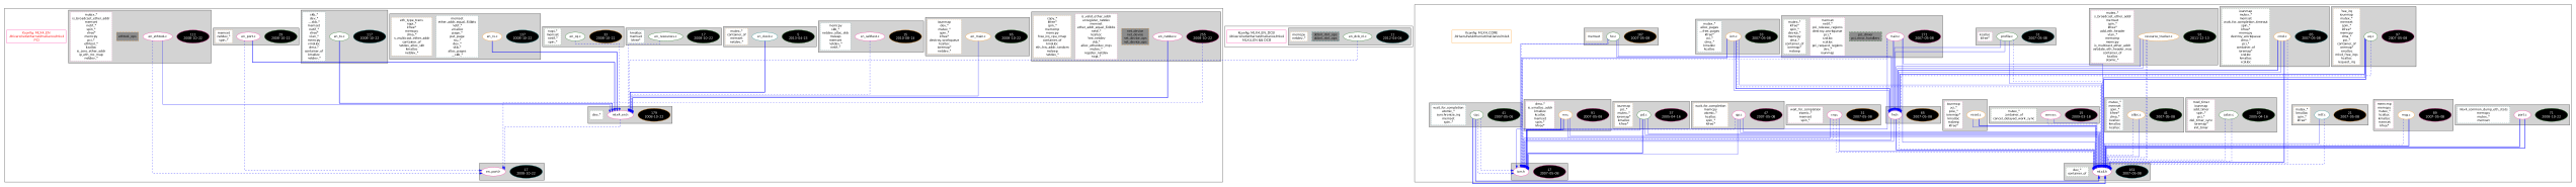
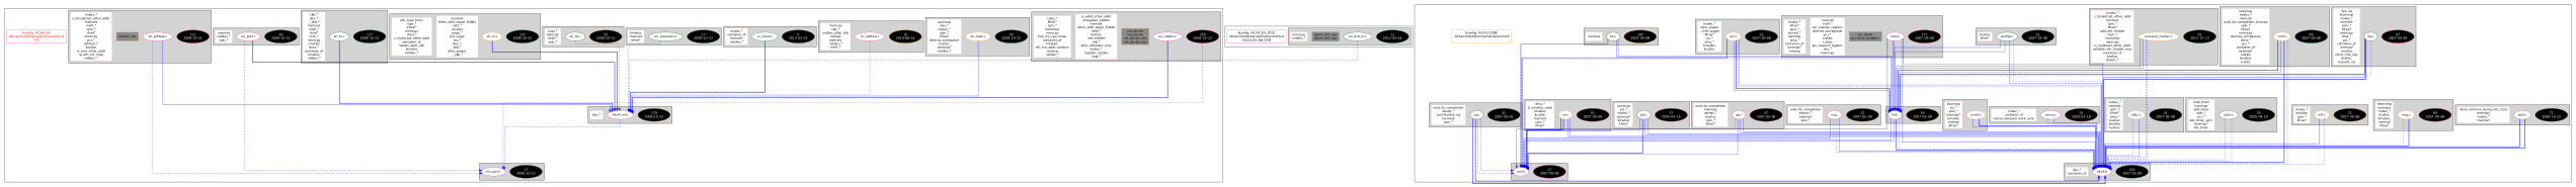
  digraph {
    fontname=Nunito
    ranksep=2
    splines=ortho
    node [color=deeppink fillcolor=white fontcolor=black fontname=Nunito style=filled]
    edge [color=blue fontname=Nunito style=solid]
    n1 [color=darkorange fillcolor=black fontcolor=white label="15\n2010-08-24"]
    n2 [label="en_selftest.c\n"]
    n3 [color=teal label="memcpy\nskb_*\nnetdev_alloc_skb\nmsleep\nmemset\nnetdev_*\nnetif_*\n" shape=box style="filled,dotted"]
    n4 [color=darkgreen fillcolor=black fontcolor=white label="5\n2013-04-23"]
    n5 [color=teal label="en_clock.c\n"]
    n6 [color=darkorange label="mutex_*\ncontainer_of\nmemset\nnetdev_*\n" shape=box style="filled,dotted"]
    n7 [fillcolor=black fontcolor=white label="255\n2008-10-22"]
    n8 [label="en_netdev.c\n"]
    n9 [color=darkorange fillcolor=grey55 label="net_device\nnet_device\nnet_device_ops\nnet_device_ops\n" shape=box style="filled,dashed"]
    n10 [label="is_valid_ether_addr\nunregister_netdev\nmemset\nether_addr_equal_64bits\nnetif_*\nkzalloc\nfree_netdev\nskb_*\nalloc_etherdev_mqs\nmutex_*\nregister_netdev\nnapi_*\n" shape=box style="filled,dotted"]
    n11 [color=darkorange label="copy_*\nkfree*\nspin_*\nmemcmp\nmemcpy\nfree_irq_cpu_rmap\ncontainer_of\nkmalloc\neth_hw_addr_random\nmsleep\nnetdev_*\n" shape=box style="filled,dotted"]
    n12 [color=darkgreen fillcolor=black fontcolor=white label="17\n2008-10-22"]
    n13 [color=darkgreen label="en_resources.c\n"]
    n14 [color=teal label="kmalloc\nmemset\nkfree*\n" shape=box style="filled,dotted"]
    n15 [color=darkorange fillcolor=black fontcolor=white label="33\n2008-10-22"]
    n16 [color=darkgreen label="en_cq.c\n"]
    n17 [color=darkgreen label="napi_*\nmemset\nnetif_*\nspin_*\n" shape=box style="filled,dotted"]
    n18 [color=teal fillcolor=black fontcolor=white label="17\n2008-10-22"]
    n19 [label="en_port.h\n"]
    n20 [color=darkgreen fillcolor=black fontcolor=white label="29\n2008-10-22"]
    n21 [label="en_port.c\n"]
    n22 [color=darkorange label="memset\nnetdev_*\nspin_*\n" shape=box style="filled,dotted"]
    n23 [fillcolor=black fontcolor=white label="111\n2008-10-22"]
    n24 [label="en_ethtool.c\n"]
    n25 [color=darkorange fillcolor=grey55 label="ethtool_ops\n" shape=box style="filled,dashed"]
    n26 [label="mutex_*\nis_broadcast_ether_addr\nmemset\nnetif_*\nspin_*\nkfree*\nmemcpy\npci_*\nethtool_*\nkzalloc\nis_zero_ether_addr\nip_eth_mc_map\nnetdev_*\n" shape=box style="filled,dotted"]
    n27 [color=teal fillcolor=black fontcolor=white label="137\n2008-10-22"]
    n28 [color=darkorange label="en_rx.c\n"]
    n29 [color=teal label="memset\nether_addr_equal_64bits\nnetif_*\nvmalloc\npage_*\nput_page\nrcu_*\ndev_*\nskb_*\nalloc_pages\n__skb_*\n" shape=box style="filled,dotted"]
    n30 [color=darkorange label="eth_type_trans\nnapi_*\nkfree*\nmemcpy\ndma_*\nis_multicast_ether_addr\ncontainer_of\nnetdev_alloc_skb\nkmalloc\nnetdev_*\n" shape=box style="filled,dotted"]
    n31 [color=teal fillcolor=black fontcolor=white label="117\n2008-10-22"]
    n32 [color=darkgreen label="en_tx.c\n"]
    n33 [color=teal label="skb_*\ndev_*\n__skb_*\nmemset\nnetif_*\nkfree*\nvlan_*\nmemcpy\nvmalloc\ndma_*\ncontainer_of\nkmalloc\nnetdev_*\n" shape=box style="filled,dotted"]
    n34 [color=darkgreen fillcolor=black fontcolor=white label="65\n2008-10-22"]
    n35 [color=darkorange label="en_main.c\n"]
    n36 [color=darkorange label="iounmap\ndev_*\nmutex_*\nspin_*\nkfree*\ndestroy_workqueue\nkzalloc\nioremap*\nnetdev_*\n" shape=box style="filled,dotted"]
    n37 [color=darkorange fillcolor=black fontcolor=white label="179\n2008-10-22"]
    n38 [label="mlx4_en.h\n"]
    n39 [color=darkgreen label="dev_*\n" shape=box style="filled,dotted"]
    n40 [fontcolor=red label="Kconfig: MLX4_EN\n /drivers/net/ethernet/mellanox/mlx4\n  PCI " shape=box fillcolor="" style=""]
    n41 [color=teal fillcolor=black fontcolor=white label="11\n2012-04-04"]
    n42 [color=darkgreen label="en_dcb_nl.c\n"]
    n43 [color=teal fillcolor=grey55 label="dcbnl_rtnl_ops\ndcbnl_rtnl_ops\n" shape=box style="filled,dashed"]
    n44 [color=darkorange label="memcpy\nnetdev_*\n" shape=box style="filled,dotted"]
    n45 [label="Kconfig: MLX4_EN_DCB\n /drivers/net/ethernet/mellanox/mlx4\n  MLX4_EN && DCB " shape=box fillcolor="" fontcolor="" style=""]
    n46 [color=darkgreen fillcolor=black fontcolor=white label="91\n2011-12-13"]
    n47 [color=darkorange label="resource_tracker.c\n"]
    n48 [label="mutex_*\nis_broadcast_ether_addr\nmemset\nspin_*\nkfree*\nadd_eth_header\nvlan_*\nmemcmp\nmemcpy\nis_multicast_ether_addr\nvalidate_eth_header_mac\ncontainer_of\nkzalloc\natomic_*\n" shape=box style="filled,dotted"]
    n49 [color=teal fillcolor=black fontcolor=white label="161\n2007-05-08"]
    n50 [label="mlx4.h\n"]
    n51 [color=darkgreen label="dev_*\ncontainer_of\n" shape=box style="filled,dotted"]
    n52 [color=darkorange fillcolor=black fontcolor=white label="31\n2007-05-08"]
    n53 [label="srq.c\n"]
    n54 [label="wait_for_completion\natomic_*\nmemset\nspin_*\n" shape=box style="filled,dotted"]
    n55 [fillcolor=black fontcolor=white label="15\n2009-03-18"]
    n56 [label="sense.c\n"]
    n57 [color=darkgreen label="mutex_*\ncontainer_of\ncancel_delayed_work_sync\n" shape=box style="filled,dotted"]
    n58 [color=darkorange label="reset.c\n"]
    n59 [label="iounmap\npci_*\npcie_*\nioremap*\nkmalloc\nmsleep\nkfree*\n" shape=box style="filled,dotted"]
    n60 [fillcolor=black fontcolor=white label="47\n2007-05-08"]
    n61 [label="qp.c\n"]
    n62 [color=darkorange label="wait_for_completion\nmemcpy\natomic_*\nkcalloc\nspin_*\nkfree*\n" shape=box style="filled,dotted"]
    n63 [color=teal fillcolor=black fontcolor=white label="31\n2007-05-08"]
    n64 [color=darkgreen label="profile.c\n"]
    n65 [label="kcalloc\nkfree*\n" shape=box style="filled,dotted"]
    n66 [color=darkgreen fillcolor=black fontcolor=white label="71\n2008-10-22"]
    n67 [label="port.c\n"]
    n68 [color=teal label="mlx4_common_dump_eth_stats\nmemcpy\nmutex_*\nmemset\n" shape=box style="filled,dotted"]
    n69 [fillcolor=black fontcolor=white label="37\n2005-04-16"]
    n70 [color=darkgreen label="pd.c\n"]
    n71 [color=darkorange label="iounmap\npci_*\nmutex_*\nioremap*\nkmalloc\nkfree*\n" shape=box style="filled,dotted"]
    n72 [fillcolor=black fontcolor=white label="91\n2007-05-08"]
    n73 [color=darkorange label="mr.c\n"]
    n74 [label="dma_*\nis_vmalloc_addr\nkmalloc\nkcalloc\nmemset\nspin_*\nkfree*\n" shape=box style="filled,dotted"]
    n75 [fillcolor=black fontcolor=white label="89\n2007-05-08"]
    n76 [color=darkorange label="mcg.c\n"]
    n77 [label="memcmp\nmemcpy\nmutex_*\nkzalloc\nkmalloc\nmemset\nkfree*\n" shape=box style="filled,dotted"]
    n78 [fillcolor=black fontcolor=white label="271\n2007-05-08"]
    n79 [label="main.c\n"]
    n80 [color=darkgreen fillcolor=grey55 label="pci_driver\npci_error_handlers\n" shape=box style="filled,dashed"]
    n81 [label="memset\nnetif_*\npci_release_regions\ndestroy_workqueue\npci_*\nkzalloc\nkcalloc\npci_request_regions\ndev_*\niounmap\n" shape=box style="filled,dotted"]
    n82 [color=darkgreen label="mutex_*\nkfree*\nspin_*\ndevice_*\nmemcpy\ndma_*\ncontainer_of\nioremap*\nmsleep\n" shape=box style="filled,dotted"]
    n83 [color=darkorange fillcolor=black fontcolor=white label="21\n2007-05-08"]
-   n84 [color=teal label="intf.c\n"]
+   n84 [color=darkorange label="intf.c\n"]
    n85 [color=darkorange label="mutex_*\nkmalloc\nspin_*\nkfree*\n" shape=box style="filled,dotted"]
    n86 [fillcolor=black fontcolor=white label="17\n2007-05-08"]
    n87 [label="icm.h\n"]
    n88 [color=darkgreen fillcolor=black fontcolor=white label="33\n2007-05-08"]
    n89 [color=darkorange label="icm.c\n"]
    n90 [color=teal label="mutex_*\nalloc_pages\n__free_pages\nkfree*\npci_*\ndma_*\nkmalloc\nkcalloc\n" shape=box style="filled,dotted"]
    n91 [color=darkorange fillcolor=black fontcolor=white label="65\n2007-05-08"]
    n92 [label="fw.h\n"]
    n93 [color=darkorange fillcolor=black fontcolor=white label="167\n2007-05-08"]
    n94 [color=darkgreen label="fw.c\n"]
    n95 [color=darkorange label="memset\n" shape=box style="filled,dotted"]
    n96 [fillcolor=black fontcolor=white label="97\n2007-05-08"]
    n97 [color=darkgreen label="eq.c\n"]
    n98 [color=darkorange label="free_irq\niounmap\nmutex_*\nmemset\nspin_*\nkfree*\nmemcpy\ndma_*\npci_*\ncontainer_of\nioremap*\nkmalloc\nmlx4_free_irqs\nkcalloc\nrequest_irq\n" shape=box style="filled,dotted"]
    n99 [color=darkgreen fillcolor=black fontcolor=white label="41\n2007-05-08"]
    n100 [color=darkgreen label="cq.c\n"]
    n101 [color=teal label="wait_for_completion\natomic_*\nsynchronize_irq\nmemset\nspin_*\n" shape=box style="filled,dotted"]
    n102 [color=teal fillcolor=black fontcolor=white label="85\n2007-05-08"]
    n103 [color=darkorange label="cmd.c\n"]
    n104 [color=darkgreen label="iounmap\nmutex_*\nmemset\nwait_for_completion_timeout\nspin_*\nkfree*\nmemcpy\ndestroy_workqueue\ndma_*\npci_*\ncontainer_of\nioremap*\nkzalloc\nkmalloc\nkcalloc\n" shape=box style="filled,dotted"]
    n105 [color=darkgreen fillcolor=black fontcolor=white label="29\n2005-04-16"]
    n106 [color=darkgreen label="catas.c\n"]
    n107 [label="mod_timer\niounmap\nadd_timer\nspin_*\npci_*\ndel_timer_sync\nioremap*\ninit_timer\n" shape=box style="filled,dotted"]
    n108 [color=darkgreen fillcolor=black fontcolor=white label="41\n2007-05-08"]
    n109 [color=darkorange label="alloc.c\n"]
    n110 [color=teal label="mutex_*\nmemset\nspin_*\nkfree*\ndma_*\nkzalloc\nkmalloc\nkcalloc\n" shape=box style="filled,dotted"]
    n111 [color=darkorange label="Kconfig: MLX4_CORE\n /drivers/net/ethernet/mellanox/mlx4\n " shape=box fillcolor="" fontcolor="" style=""]
    subgraph cluster_1 {
      n40
      subgraph cluster_2 {
        style=filled
        n1
        n2
        n3
      }
      subgraph cluster_3 {
        style=filled
        n4
        n5
        n6
      }
      subgraph cluster_4 {
        style=filled
        n7
        n8
        n9
        n10
        n11
      }
      subgraph cluster_5 {
        style=filled
        n12
        n13
        n14
      }
      subgraph cluster_6 {
        style=filled
        n15
        n16
        n17
      }
      subgraph cluster_7 {
        style=filled
        n18
        n19
      }
      subgraph cluster_8 {
        style=filled
        n20
        n21
        n22
      }
      subgraph cluster_9 {
        style=filled
        n23
        n24
        n25
        n26
      }
      subgraph cluster_10 {
        style=filled
        n27
        n28
        n29
        n30
      }
      subgraph cluster_11 {
        style=filled
        n31
        n32
        n33
      }
      subgraph cluster_12 {
        style=filled
        n34
        n35
        n36
      }
      subgraph cluster_13 {
        style=filled
        n37
        n38
        n39
      }
    }
    subgraph cluster_14 {
      n45
      subgraph cluster_15 {
        style=filled
        n41
        n42
        n43
        n44
      }
    }
    subgraph cluster_16 {
      n111
      subgraph cluster_17 {
        style=filled
        n46
        n47
        n48
      }
      subgraph cluster_18 {
        style=filled
        n49
        n50
        n51
      }
      subgraph cluster_19 {
        style=filled
        n52
        n53
        n54
      }
      subgraph cluster_20 {
        style=filled
        n55
        n56
        n57
      }
      subgraph cluster_21 {
        style=filled
        n58
        n59
      }
      subgraph cluster_22 {
        style=filled
        n60
        n61
        n62
      }
      subgraph cluster_23 {
        style=filled
        n63
        n64
        n65
      }
      subgraph cluster_24 {
        style=filled
        n66
        n67
        n68
      }
      subgraph cluster_25 {
        style=filled
        n69
        n70
        n71
      }
      subgraph cluster_26 {
        style=filled
        n72
        n73
        n74
      }
      subgraph cluster_27 {
        style=filled
        n75
        n76
        n77
      }
      subgraph cluster_28 {
        style=filled
        n78
        n79
        n80
        n81
        n82
      }
      subgraph cluster_29 {
        style=filled
        n83
        n84
        n85
      }
      subgraph cluster_30 {
        style=filled
        n86
        n87
      }
      subgraph cluster_31 {
        style=filled
        n88
        n89
        n90
      }
      subgraph cluster_32 {
        style=filled
        n91
        n92
      }
      subgraph cluster_33 {
        style=filled
        n93
        n94
        n95
      }
      subgraph cluster_34 {
        style=filled
        n96
        n97
        n98
      }
      subgraph cluster_35 {
        style=filled
        n99
        n100
        n101
      }
      subgraph cluster_36 {
        style=filled
        n102
        n103
        n104
      }
      subgraph cluster_37 {
        style=filled
        n105
        n106
        n107
      }
      subgraph cluster_38 {
        style=filled
        n108
        n109
        n110
      }
    }
    n2 -> n38 [style=dashed]
    n5 -> n38 [style=bold]
    n7 -> n19 [style=dashed]
    n8 -> n38 [style=bold]
    n13 -> n38 [style=dashed]
    n16 -> n38 [style=dashed]
    n21 -> n19 [style=dashed]
    n21 -> n38 [style=bold]
    n24 -> n19 [style=dashed]
    n24 -> n38
    n28 -> n38 [style=bold]
    n32 -> n38 [style=bold]
    n35 -> n38
    n38 -> n19 [style=dashed]
    n42 -> n38 [style=dashed]
    n47 -> n50 [style=dashed]
    n47 -> n50 [style=dashed]
    n47 -> n92
    n47 -> n92
    n53 -> n50
    n53 -> n50 [style=dashed]
    n53 -> n87
    n53 -> n87 [style=dashed]
    n56 -> n50
    n56 -> n50 [style=dashed]
    n58 -> n50 [style=bold]
    n58 -> n50
    n61 -> n50
    n61 -> n50
    n61 -> n87
    n61 -> n87 [style=dashed]
    n64 -> n50 [style=dashed]
    n64 -> n50
    n64 -> n92
    n64 -> n92
    n67 -> n50 [style=bold]
    n67 -> n50 [style=bold]
    n70 -> n50
    n70 -> n50
    n70 -> n87
    n70 -> n87 [style=bold]
    n73 -> n50
    n73 -> n50
    n73 -> n87 [style=bold]
    n73 -> n87 [style=bold]
    n76 -> n50 [style=dashed]
    n76 -> n50 [style=bold]
    n79 -> n50
    n79 -> n50
    n79 -> n87 [style=dashed]
    n79 -> n87
    n79 -> n92
    n79 -> n92
    n84 -> n50 [style=dashed]
    n84 -> n50
    n89 -> n50
    n89 -> n50 [style=dashed]
    n89 -> n87
    n89 -> n87
    n89 -> n92 [style=bold]
    n89 -> n92
    n92 -> n50 [style=dashed]
    n92 -> n50 [style=bold]
    n92 -> n87
    n92 -> n87
    n94 -> n87
    n94 -> n87 [style=dashed]
    n94 -> n92
    n94 -> n92
    n97 -> n50
    n97 -> n50 [style=bold]
    n97 -> n92 [style=bold]
    n97 -> n92 [style=dashed]
    n100 -> n50 [style=bold]
    n100 -> n50 [style=bold]
    n100 -> n87 [style=dashed]
    n100 -> n87 [style=dashed]
    n103 -> n50 [style=bold]
    n103 -> n50 [style=dashed]
    n103 -> n92 [style=bold]
    n103 -> n92
    n106 -> n50 [style=dashed]
    n106 -> n50 [style=dashed]
    n109 -> n50 [style=dashed]
    n109 -> n50
  }
